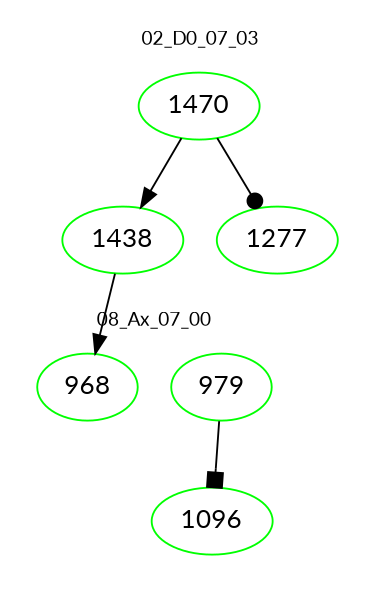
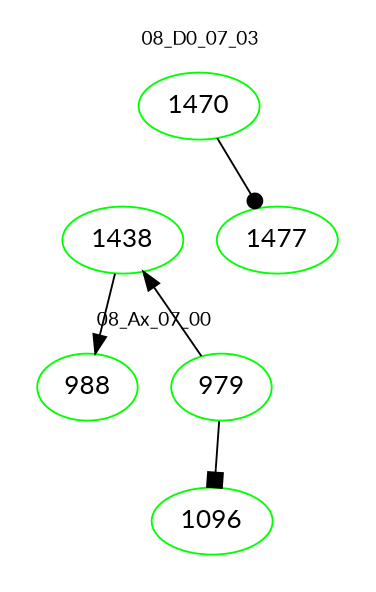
  digraph {
    fontname=Lato
    node [color=green fontname=Lato]
    edge [arrowhead=normal color=black fontname=Lato]
    n1 [label=979]
    n2 [label=1096]
-   n3 [label=968]
+   n3 [label=988]
    n4 [label=1470]
    n5 [label=1438]
-   n6 [label=1277]
+   n6 [label=1477]
    subgraph cluster_1 {
      color=white
      fontsize=10
      label="08_Ax_07_00"
      n1
      n2
      n3
    }
    subgraph cluster_2 {
      color=white
      fontsize=10
-     label="02_D0_07_03"
+     label="08_D0_07_03"
      n4
      n5
      n6
    }
    n1 -> n2 [arrowhead=box]
-   n4 -> n5
+   n1 -> n5
    n4 -> n6 [arrowhead=dot]
    n5 -> n3
  }
